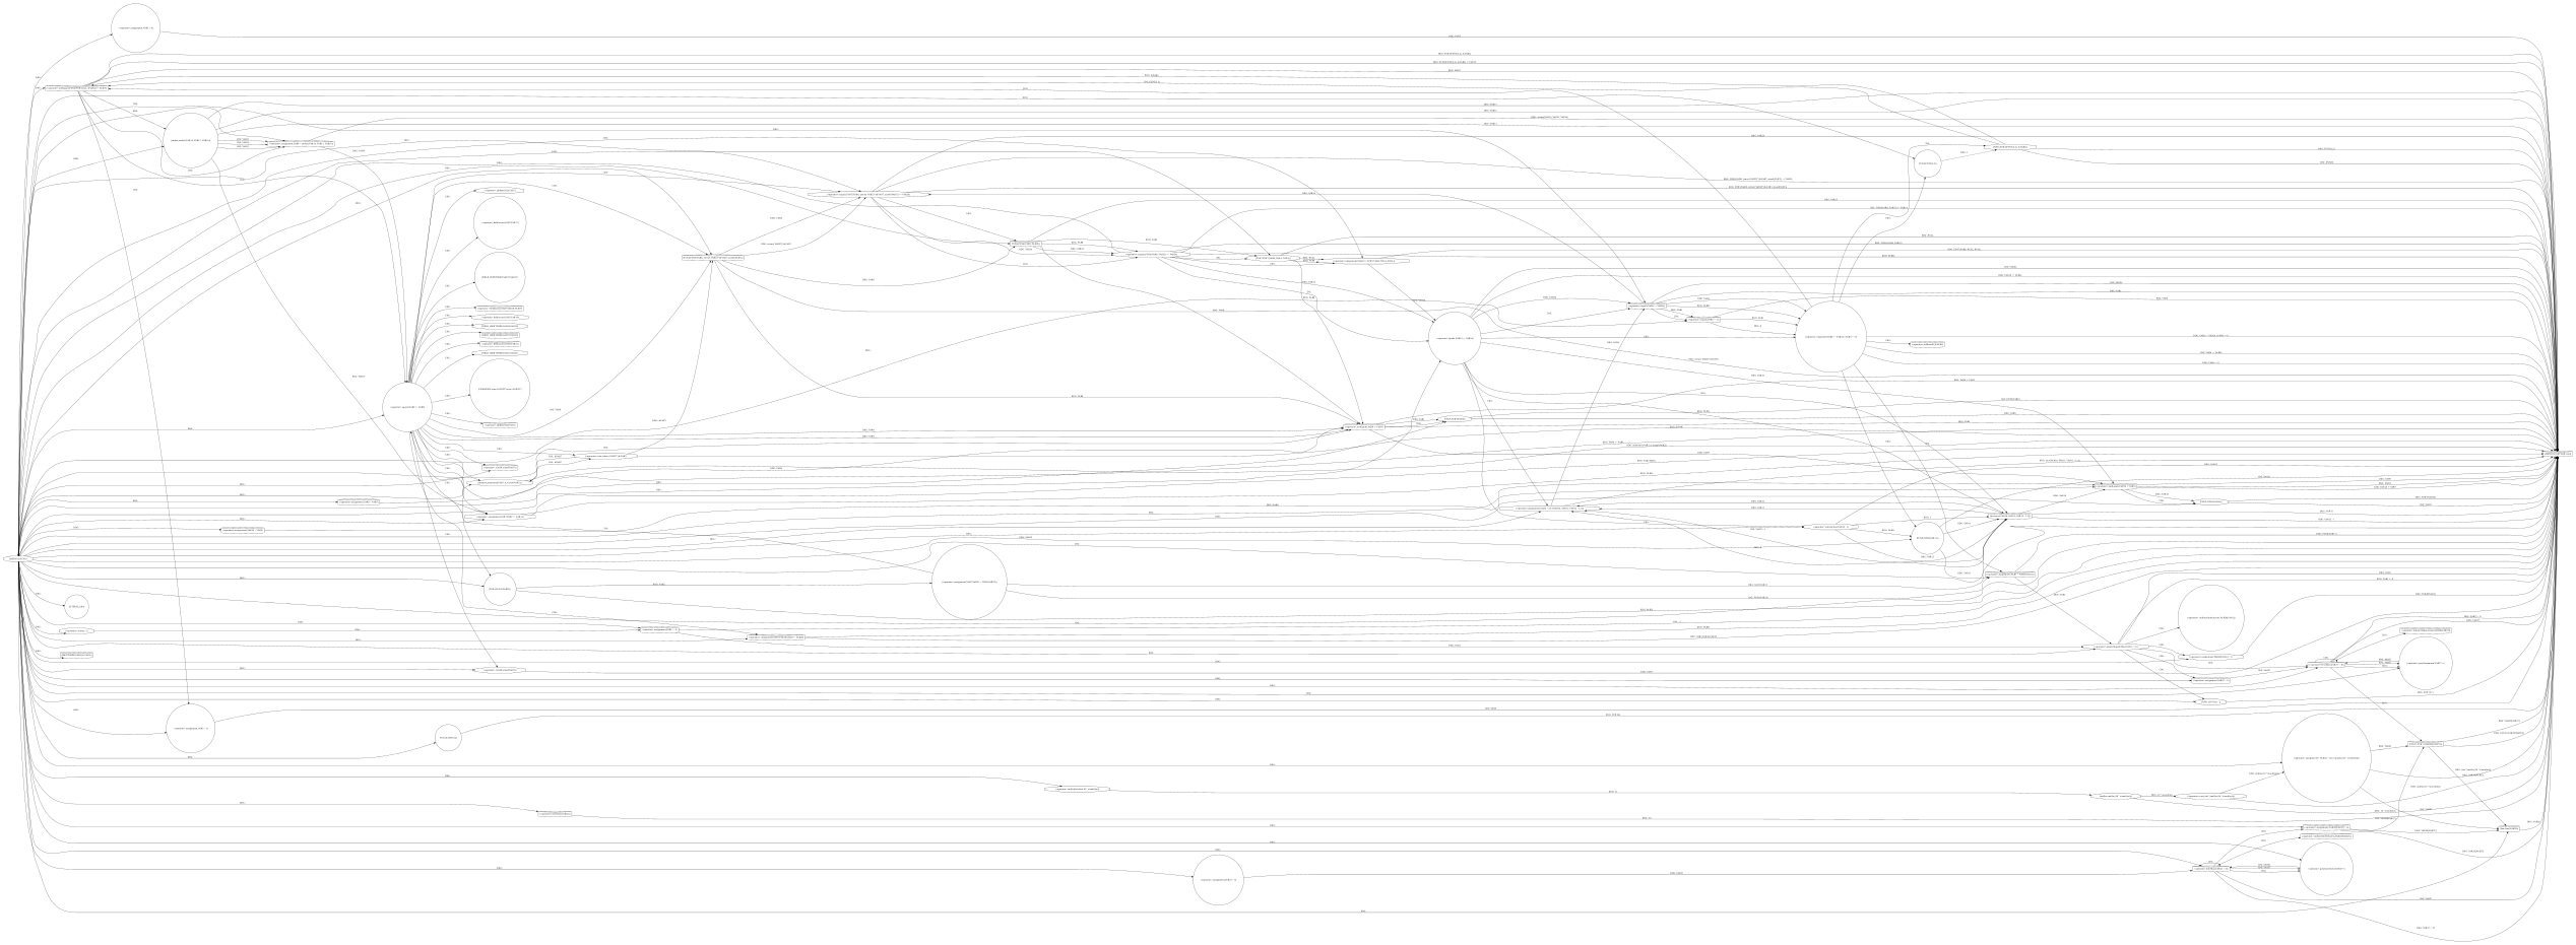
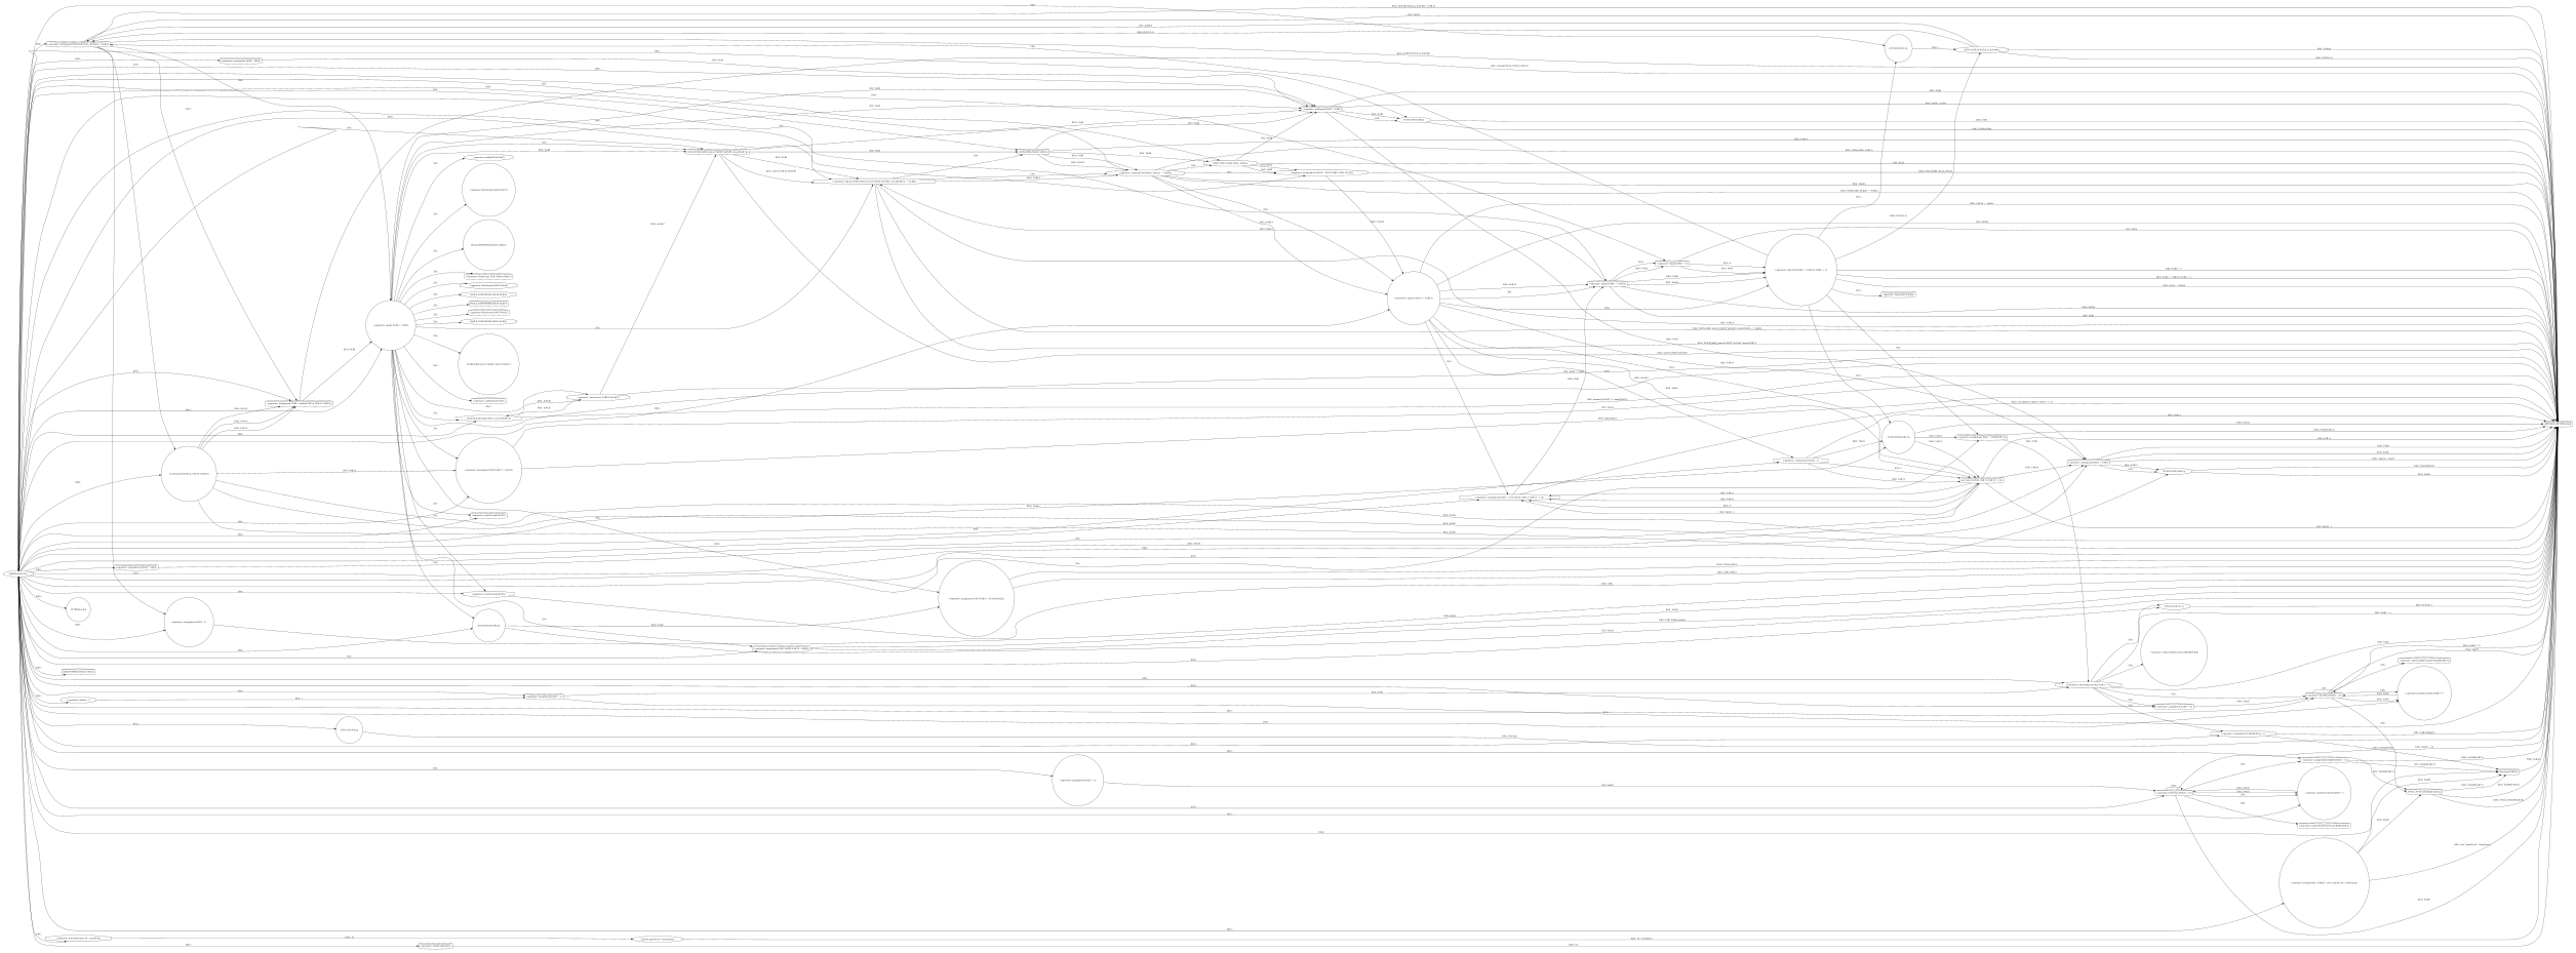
  digraph {
    fontname="PT Serif"
    rankdir=LR
    node [fontname="PT Serif" shape=cylinder]
    edge [fontname="PT Serif"]
    n1 [label="(METHOD,FUN1)" shape=octagon]
    n2 [label="(<operator>.assignment,VAR1 = -1)"]
    n3 [label="(<operator>.minus,-1)" shape=octagon]
-   n4 [label="(<operator>.assignment,VAR5 = 0)" shape=circle]
    n5 [label="(<operator>.assignment,VAR8 = VAR9)"]
    n6 [label="(<operator>.assignment,VAR10 = VAR9)"]
    n7 [label="(<operator>.notEquals,FUN2(FUN3(2,2), &VAR4) != VAR13)"]
    n8 [label="(FUN3,FUN3(2,2))" shape=circle]
    n9 [label="(<operator>.assignment,VAR5 = 1)" shape=circle]
    n10 [label="(<operator>.assignment,VAR8 = socket(VAR14, VAR15, VAR16))"]
    n11 [label="(socket,socket(VAR14, VAR15, VAR16))" shape=circle]
    n12 [label="(<operator>.equals,VAR8 == VAR9)" shape=circle]
    n13 [label="(memset,memset(&VAR7, 0, sizeof(VAR7)))" shape=octagon]
    n14 [label="(<operator>.sizeOf,sizeof(VAR7))"]
-   n15 [label="(<operator>.assignment,VAR7.VAR17 = VAR14)" shape=octagon]
+   n15 [label="(<operator>.assignment,VAR7.VAR17 = VAR14)" shape=circle]
    n16 [label="(<operator>.assignment,VAR7.VAR18.VAR19 = VAR20)"]
    n17 [label="(FUN4,FUN4(VAR22))" shape=circle]
    n18 [label="(<operator>.equals,FUN5(VAR8, (struct VAR23*)&VAR7, sizeof(VAR7)) == VAR24)" shape=octagon]
    n19 [label="(FUN5,FUN5(VAR8, (struct VAR23*)&VAR7, sizeof(VAR7)))"]
    n20 [label="(<operator>.sizeOf,sizeof(VAR7))" shape=octagon]
    n21 [label="(FUN6,FUN6(VAR8, VAR25))"]
    n22 [label="(<operator>.assignment,VAR10 = FUN7(VAR8, NULL, NULL))" shape=octagon]
    n23 [label="(FUN7,FUN7(VAR8, NULL, NULL))" shape=octagon]
    n24 [label="(<operator>.equals,VAR10 == VAR24)" shape=circle]
    n25 [label="(<operator>.assignment,VAR6 = recv(VAR10, VAR11, VAR12 - 1, 0))" shape=octagon]
    n26 [label="(recv,recv(VAR10, VAR11, VAR12 - 1, 0))"]
    n27 [label="(<operator>.subtraction,VAR12 - 1)" shape=octagon]
    n28 [label="(<operator>.equals,VAR6 == VAR24)"]
    n29 [label="(<operator>.equals,VAR6 == 0)"]
    n30 [label="(<operator>.assignment,VAR1 = FUN8(VAR11))"]
    n31 [label="(FUN8,FUN8(VAR11))" shape=circle]
    n32 [label="(LITERAL,0,do)" shape=circle]
    n33 [label="(<operator>.notEquals,VAR8 != VAR9)"]
    n34 [label="(FUN9,FUN9(VAR8))" shape=octagon]
    n35 [label="(<operator>.notEquals,VAR10 != VAR9)"]
    n36 [label="(FUN9,FUN9(VAR10))" shape=octagon]
    n37 [label="(IDENTIFIER,VAR5,if (VAR5))"]
    n38 [label="(FUN10,FUN10())" shape=circle]
    n39 [label="(<operator>.assignment,* VAR28 = (int *)malloc(10 * sizeof(int)))" shape=circle]
    n40 [label="(<operator>.multiplication,10 * sizeof(int))" shape=octagon]
    n41 [label="(<operator>.sizeOf,sizeof(int))"]
    n42 [label="(<operator>.assignment,VAR27 = 0)" shape=circle]
    n43 [label="(<operator>.lessThan,VAR27 < 10)"]
    n44 [label="(<operator>.postIncrement,VAR27++)" shape=circle]
    n45 [label="(<operator>.assignment,VAR28[VAR27] = 0)"]
    n46 [label="(<operator>.greaterEqualsThan,VAR1 >= 0)" shape=octagon]
    n47 [label="(<operator>.assignment,VAR28[VAR1] = 1)" shape=octagon]
    n48 [label="(<operator>.assignment,VAR27 = 0)"]
    n49 [label="(<operator>.lessThan,VAR27 < 10)"]
    n50 [label="(<operator>.postIncrement,VAR27++)" shape=circle]
    n51 [label="(FUN12,FUN12(\"\"))" shape=octagon]
    n52 [label="(free,free(VAR28))"]
    n53 [label="(METHOD_RETURN,void)"]
    n54 [label="(FUN2,FUN2(FUN3(2,2), &VAR4))" shape=octagon]
    n55 [label="(<operator>.assignment,VAR7.VAR21 = FUN4(VAR22))" shape=circle]
    n56 [label="(<operator>.cast,(struct VAR23*)&VAR7)" shape=octagon]
    n57 [label="(<operator>.addressOf,&VAR7)" shape=octagon]
    n58 [label="(<operator>.fieldAccess,VAR7.VAR17)" shape=circle]
    n59 [label="(FIELD_IDENTIFIER,VAR17,VAR17)" shape=circle]
    n60 [label="(<operator>.fieldAccess,VAR7.VAR18.VAR19)"]
    n61 [label="(<operator>.fieldAccess,VAR7.VAR18)" shape=octagon]
    n62 [label="(FIELD_IDENTIFIER,VAR18,VAR18)" shape=octagon]
    n63 [label="(FIELD_IDENTIFIER,VAR19,VAR19)"]
    n64 [label="(<operator>.fieldAccess,VAR7.VAR21)"]
    n65 [label="(FIELD_IDENTIFIER,VAR21,VAR21)" shape=octagon]
    n66 [label="(UNKNOWN,struct VAR23*,struct VAR23*)" shape=circle]
    n67 [label="(<operator>.addressOf,&VAR7)"]
    n68 [label="(<operator>.equals,FUN6(VAR8, VAR25) == VAR24)" shape=octagon]
    n69 [label="(<operator>.logicalOr,VAR6 == VAR24 || VAR6 == 0)" shape=circle]
    n70 [label="(FUN11,FUN11(VAR28[VAR27]))"]
    n71 [label="(malloc,malloc(10 * sizeof(int)))" shape=octagon]
    n72 [label="(<operator>.indirectIndexAccess,VAR28[VAR27])"]
    n73 [label="(<operator>.indirectIndexAccess,VAR28[VAR1])" shape=circle]
    n74 [label="(<operator>.indirectIndexAccess,VAR28[VAR27])"]
    n75 [label="(<operator>.addressOf,&VAR4)"]
-   n76 [label="(<operator>.cast,(int *)malloc(10 * sizeof(int)))" shape=octagon]
    n1 -> n2 [label="DDG: "]
    n1 -> n3 [label="DDG: "]
-   n1 -> n4 [label="DDG: "]
    n1 -> n5 [label="DDG: "]
    n1 -> n6 [label="DDG: "]
    n1 -> n7 [label="DDG: "]
    n1 -> n8 [label="DDG: "]
    n1 -> n9 [label="DDG: "]
    n1 -> n10 [label="DDG: "]
    n1 -> n11 [label="DDG: "]
    n1 -> n12 [label="DDG: "]
    n1 -> n13 [label="DDG: "]
    n1 -> n14 [label="DDG: "]
    n1 -> n15 [label="DDG: "]
    n1 -> n16 [label="DDG: "]
    n1 -> n17 [label="DDG: "]
    n1 -> n18 [label="DDG: "]
    n1 -> n19 [label="DDG: "]
    n1 -> n20 [label="DDG: "]
    n1 -> n21 [label="DDG: "]
    n1 -> n22 [label="DDG: "]
    n1 -> n23 [label="DDG: "]
    n1 -> n24 [label="DDG: "]
    n1 -> n25 [label="DDG: "]
    n1 -> n26 [label="DDG: "]
    n1 -> n27 [label="DDG: "]
    n1 -> n28 [label="DDG: "]
    n1 -> n29 [label="DDG: "]
    n1 -> n30 [label="DDG: "]
    n1 -> n31 [label="DDG: VAR25"]
    n1 -> n32 [label="DDG: "]
    n1 -> n33 [label="DDG: "]
    n1 -> n34 [label="DDG: "]
    n1 -> n35 [label="DDG: "]
    n1 -> n36 [label="DDG: "]
    n1 -> n37 [label="DDG: "]
    n1 -> n38 [label="DDG: "]
    n1 -> n39 [label="DDG: "]
    n1 -> n40 [label="DDG: "]
    n1 -> n41 [label="DDG: "]
    n1 -> n42 [label="DDG: "]
    n1 -> n43 [label="DDG: "]
    n1 -> n44 [label="DDG: "]
    n1 -> n45 [label="DDG: "]
    n1 -> n46 [label="DDG: "]
    n1 -> n47 [label="DDG: "]
    n1 -> n48 [label="DDG: "]
    n1 -> n49 [label="DDG: "]
    n1 -> n50 [label="DDG: "]
    n1 -> n51 [label="DDG: "]
    n1 -> n52 [label="DDG: "]
    n2 -> n46 [label="DDG: VAR1"]
    n2 -> n53 [label="DDG: -1"]
    n3 -> n2 [label="DDG: 1"]
-   n4 -> n53 [label="DDG: VAR5"]
    n5 -> n33 [label="DDG: VAR8"]
    n6 -> n35 [label="DDG: VAR10"]
    n7 -> n9 [label="CDG: "]
    n7 -> n10 [label="CDG: "]
    n7 -> n11 [label="CDG: "]
    n7 -> n12 [label="CDG: "]
    n7 -> n53 [label="DDG: FUN2(FUN3(2,2), &VAR4)"]
    n7 -> n53 [label="DDG: FUN2(FUN3(2,2), &VAR4) != VAR13"]
    n7 -> n53 [label="DDG: VAR13"]
    n8 -> n54 [label="DDG: 2"]
    n9 -> n53 [label="DDG: VAR5"]
    n10 -> n12 [label="DDG: VAR8"]
    n10 -> n53 [label="DDG: socket(VAR14, VAR15, VAR16)"]
    n11 -> n10 [label="DDG: VAR14"]
    n11 -> n10 [label="DDG: VAR15"]
    n11 -> n10 [label="DDG: VAR16"]
    n11 -> n15 [label="DDG: VAR14"]
    n11 -> n53 [label="DDG: VAR14"]
    n11 -> n53 [label="DDG: VAR15"]
    n11 -> n53 [label="DDG: VAR16"]
    n12 -> n13 [label="CDG: "]
    n12 -> n14 [label="CDG: "]
    n12 -> n15 [label="CDG: "]
    n12 -> n16 [label="CDG: "]
    n12 -> n17 [label="CDG: "]
    n12 -> n18 [label="CDG: "]
    n12 -> n19 [label="DDG: VAR8"]
    n12 -> n19 [label="CDG: "]
    n12 -> n20 [label="CDG: "]
    n12 -> n33 [label="DDG: VAR8"]
    n12 -> n33 [label="DDG: VAR9"]
    n12 -> n53 [label="DDG: VAR8 == VAR9"]
-   n55 -> n12 [label="CDG: "]
+   n12 -> n55 [label="CDG: "]
    n12 -> n56 [label="CDG: "]
    n12 -> n57 [label="CDG: "]
    n12 -> n58 [label="CDG: "]
    n12 -> n59 [label="CDG: "]
    n12 -> n60 [label="CDG: "]
    n12 -> n61 [label="CDG: "]
    n12 -> n62 [label="CDG: "]
    n12 -> n63 [label="CDG: "]
    n12 -> n64 [label="CDG: "]
    n12 -> n65 [label="CDG: "]
    n12 -> n66 [label="CDG: "]
    n12 -> n67 [label="CDG: "]
    n13 -> n53 [label="DDG: memset(&VAR7, 0, sizeof(VAR7))"]
    n13 -> n56 [label="DDG: &VAR7"]
    n15 -> n53 [label="DDG: VAR14"]
    n15 -> n53 [label="DDG: VAR7.VAR17"]
    n16 -> n53 [label="DDG: VAR7.VAR18.VAR19"]
    n16 -> n53 [label="DDG: VAR20"]
    n17 -> n53 [label="DDG: VAR22"]
    n17 -> n55 [label="DDG: VAR22"]
    n18 -> n21 [label="CDG: "]
    n18 -> n53 [label="DDG: VAR24"]
    n18 -> n53 [label="DDG: FUN5(VAR8, (struct VAR23*)&VAR7, sizeof(VAR7)) == VAR24"]
    n18 -> n53 [label="DDG: FUN5(VAR8, (struct VAR23*)&VAR7, sizeof(VAR7))"]
    n18 -> n68 [label="DDG: VAR24"]
    n18 -> n68 [label="CDG: "]
    n19 -> n18 [label="DDG: VAR8"]
    n19 -> n18 [label="DDG: (struct VAR23*)&VAR7"]
    n19 -> n21 [label="DDG: VAR8"]
    n19 -> n33 [label="DDG: VAR8"]
    n19 -> n53 [label="DDG: (struct VAR23*)&VAR7"]
    n20 -> n53 [label="DDG: VAR7"]
    n21 -> n23 [label="DDG: VAR8"]
    n21 -> n33 [label="DDG: VAR8"]
    n21 -> n53 [label="DDG: VAR25"]
    n21 -> n68 [label="DDG: VAR8"]
    n21 -> n68 [label="DDG: VAR25"]
    n22 -> n24 [label="DDG: VAR10"]
    n22 -> n53 [label="DDG: FUN7(VAR8, NULL, NULL)"]
    n23 -> n22 [label="DDG: VAR8"]
    n23 -> n22 [label="DDG: NULL"]
    n23 -> n33 [label="DDG: VAR8"]
    n23 -> n53 [label="DDG: NULL"]
    n24 -> n25 [label="CDG: "]
    n24 -> n26 [label="DDG: VAR10"]
    n24 -> n26 [label="CDG: "]
    n24 -> n27 [label="CDG: "]
    n24 -> n28 [label="DDG: VAR24"]
    n24 -> n28 [label="CDG: "]
    n24 -> n35 [label="DDG: VAR10"]
    n24 -> n53 [label="DDG: VAR10 == VAR24"]
    n24 -> n53 [label="DDG: VAR24"]
    n24 -> n69 [label="CDG: "]
    n25 -> n28 [label="DDG: VAR6"]
    n25 -> n53 [label="DDG: recv(VAR10, VAR11, VAR12 - 1, 0)"]
    n26 -> n25 [label="DDG: VAR10"]
    n26 -> n25 [label="DDG: VAR11"]
    n26 -> n25 [label="DDG: VAR12 - 1"]
    n26 -> n25 [label="DDG: 0"]
    n26 -> n35 [label="DDG: VAR10"]
    n26 -> n53 [label="DDG: VAR12 - 1"]
    n26 -> n53 [label="DDG: VAR11"]
    n27 -> n26 [label="DDG: VAR12"]
    n27 -> n26 [label="DDG: 1"]
    n27 -> n31 [label="DDG: VAR11"]
    n27 -> n53 [label="DDG: VAR12"]
    n28 -> n18 [label="DDG: VAR24"]
    n28 -> n29 [label="DDG: VAR6"]
    n28 -> n29 [label="CDG: "]
    n28 -> n53 [label="DDG: VAR6"]
    n28 -> n53 [label="DDG: VAR24"]
    n28 -> n69 [label="DDG: VAR6"]
    n28 -> n69 [label="DDG: VAR24"]
    n29 -> n53 [label="DDG: VAR6"]
    n29 -> n69 [label="DDG: VAR6"]
    n29 -> n69 [label="DDG: 0"]
    n30 -> n46 [label="DDG: VAR1"]
    n30 -> n53 [label="DDG: FUN8(VAR11)"]
    n31 -> n26 [label="DDG: VAR11"]
    n31 -> n30 [label="DDG: VAR11"]
    n31 -> n53 [label="DDG: VAR11"]
    n33 -> n34 [label="DDG: VAR8"]
    n33 -> n34 [label="CDG: "]
    n33 -> n35 [label="DDG: VAR9"]
    n33 -> n53 [label="DDG: VAR8"]
    n33 -> n53 [label="DDG: VAR8 != VAR9"]
    n34 -> n53 [label="DDG: FUN9(VAR8)"]
    n34 -> n53 [label="DDG: VAR8"]
    n35 -> n36 [label="DDG: VAR10"]
    n35 -> n36 [label="CDG: "]
    n35 -> n53 [label="DDG: VAR9"]
    n35 -> n53 [label="DDG: VAR10"]
    n35 -> n53 [label="DDG: VAR10 != VAR9"]
    n36 -> n53 [label="DDG: VAR10"]
    n36 -> n53 [label="DDG: FUN9(VAR10)"]
    n38 -> n53 [label="DDG: FUN10()"]
    n39 -> n52 [label="DDG: VAR28"]
    n39 -> n53 [label="DDG: (int *)malloc(10 * sizeof(int))"]
    n39 -> n70 [label="DDG: VAR28"]
    n40 -> n71 [label="DDG: 10"]
    n41 -> n53 [label="DDG: int"]
    n42 -> n43 [label="DDG: VAR27"]
    n43 -> n43 [label="CDG: "]
    n43 -> n44 [label="DDG: VAR27"]
    n43 -> n44 [label="CDG: "]
    n43 -> n45 [label="CDG: "]
    n43 -> n53 [label="DDG: VAR27"]
    n43 -> n53 [label="DDG: VAR27 < 10"]
    n43 -> n72 [label="CDG: "]
    n44 -> n43 [label="DDG: VAR27"]
    n45 -> n52 [label="DDG: VAR28[VAR27]"]
    n45 -> n53 [label="DDG: VAR28[VAR27]"]
    n45 -> n70 [label="DDG: VAR28[VAR27]"]
    n46 -> n47 [label="CDG: "]
    n46 -> n48 [label="CDG: "]
    n46 -> n49 [label="CDG: "]
    n46 -> n51 [label="CDG: "]
    n46 -> n53 [label="DDG: VAR1"]
    n46 -> n53 [label="DDG: VAR1 >= 0"]
    n46 -> n73 [label="CDG: "]
+   n47 -> n52 [label="DDG: VAR28[VAR1]"]
    n47 -> n53 [label="DDG: VAR28[VAR1]"]
    n48 -> n49 [label="DDG: VAR27"]
    n49 -> n49 [label="CDG: "]
    n49 -> n50 [label="DDG: VAR27"]
    n49 -> n50 [label="CDG: "]
    n49 -> n53 [label="DDG: VAR27 < 10"]
    n49 -> n53 [label="DDG: VAR27"]
    n49 -> n70 [label="CDG: "]
    n49 -> n74 [label="CDG: "]
    n50 -> n49 [label="DDG: VAR27"]
    n51 -> n53 [label="DDG: FUN12(\"\")"]
    n52 -> n53 [label="DDG: VAR28"]
    n54 -> n7 [label="DDG: FUN3(2,2)"]
    n54 -> n7 [label="DDG: &VAR4"]
    n54 -> n53 [label="DDG: &VAR4"]
    n54 -> n53 [label="DDG: FUN3(2,2)"]
    n55 -> n53 [label="DDG: FUN4(VAR22)"]
    n55 -> n53 [label="DDG: VAR7.VAR21"]
    n56 -> n13 [label="DDG: &VAR7"]
    n56 -> n19 [label="DDG: &VAR7"]
    n56 -> n53 [label="DDG: &VAR7"]
    n68 -> n1 [label="DDG: "]
    n68 -> n22 [label="CDG: "]
    n68 -> n23 [label="CDG: "]
    n68 -> n24 [label="DDG: VAR24"]
    n68 -> n24 [label="CDG: "]
    n68 -> n53 [label="DDG: FUN6(VAR8, VAR25)"]
    n68 -> n53 [label="DDG: VAR24"]
    n68 -> n53 [label="DDG: FUN6(VAR8, VAR25) == VAR24"]
    n69 -> n7 [label="CDG: "]
    n69 -> n8 [label="CDG: "]
    n69 -> n30 [label="CDG: "]
    n69 -> n31 [label="CDG: "]
    n69 -> n53 [label="DDG: VAR6 == 0"]
    n69 -> n53 [label="DDG: VAR6 == VAR24 || VAR6 == 0"]
    n69 -> n53 [label="DDG: VAR6 == VAR24"]
-   n69 -> n54 [label="CDG: "]
+   n69 -> n54 [label="DDG: FUN3(2,2)"]
    n69 -> n75 [label="CDG: "]
    n70 -> n52 [label="DDG: VAR28[VAR27]"]
    n70 -> n53 [label="DDG: VAR28[VAR27]"]
    n70 -> n53 [label="DDG: FUN11(VAR28[VAR27])"]
    n71 -> n53 [label="DDG: 10 * sizeof(int)"]
-   n71 -> n76 [label="DDG: 10 * sizeof(int)"]
-   n76 -> n39 [label="DDG: malloc(10 * sizeof(int))"]
-   n76 -> n53 [label="DDG: malloc(10 * sizeof(int))"]
  }
